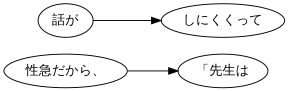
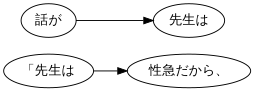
  digraph {
    rankdir=LR
    n1 [label="「先生は"]
    n2 [label="性急だから、"]
    n3 [label="話が"]
-   n4 [label="しにくくって"]
-   n2 -> n1
+   n4 [label="先生は"]
+   n1 -> n2
    n3 -> n4
  }
